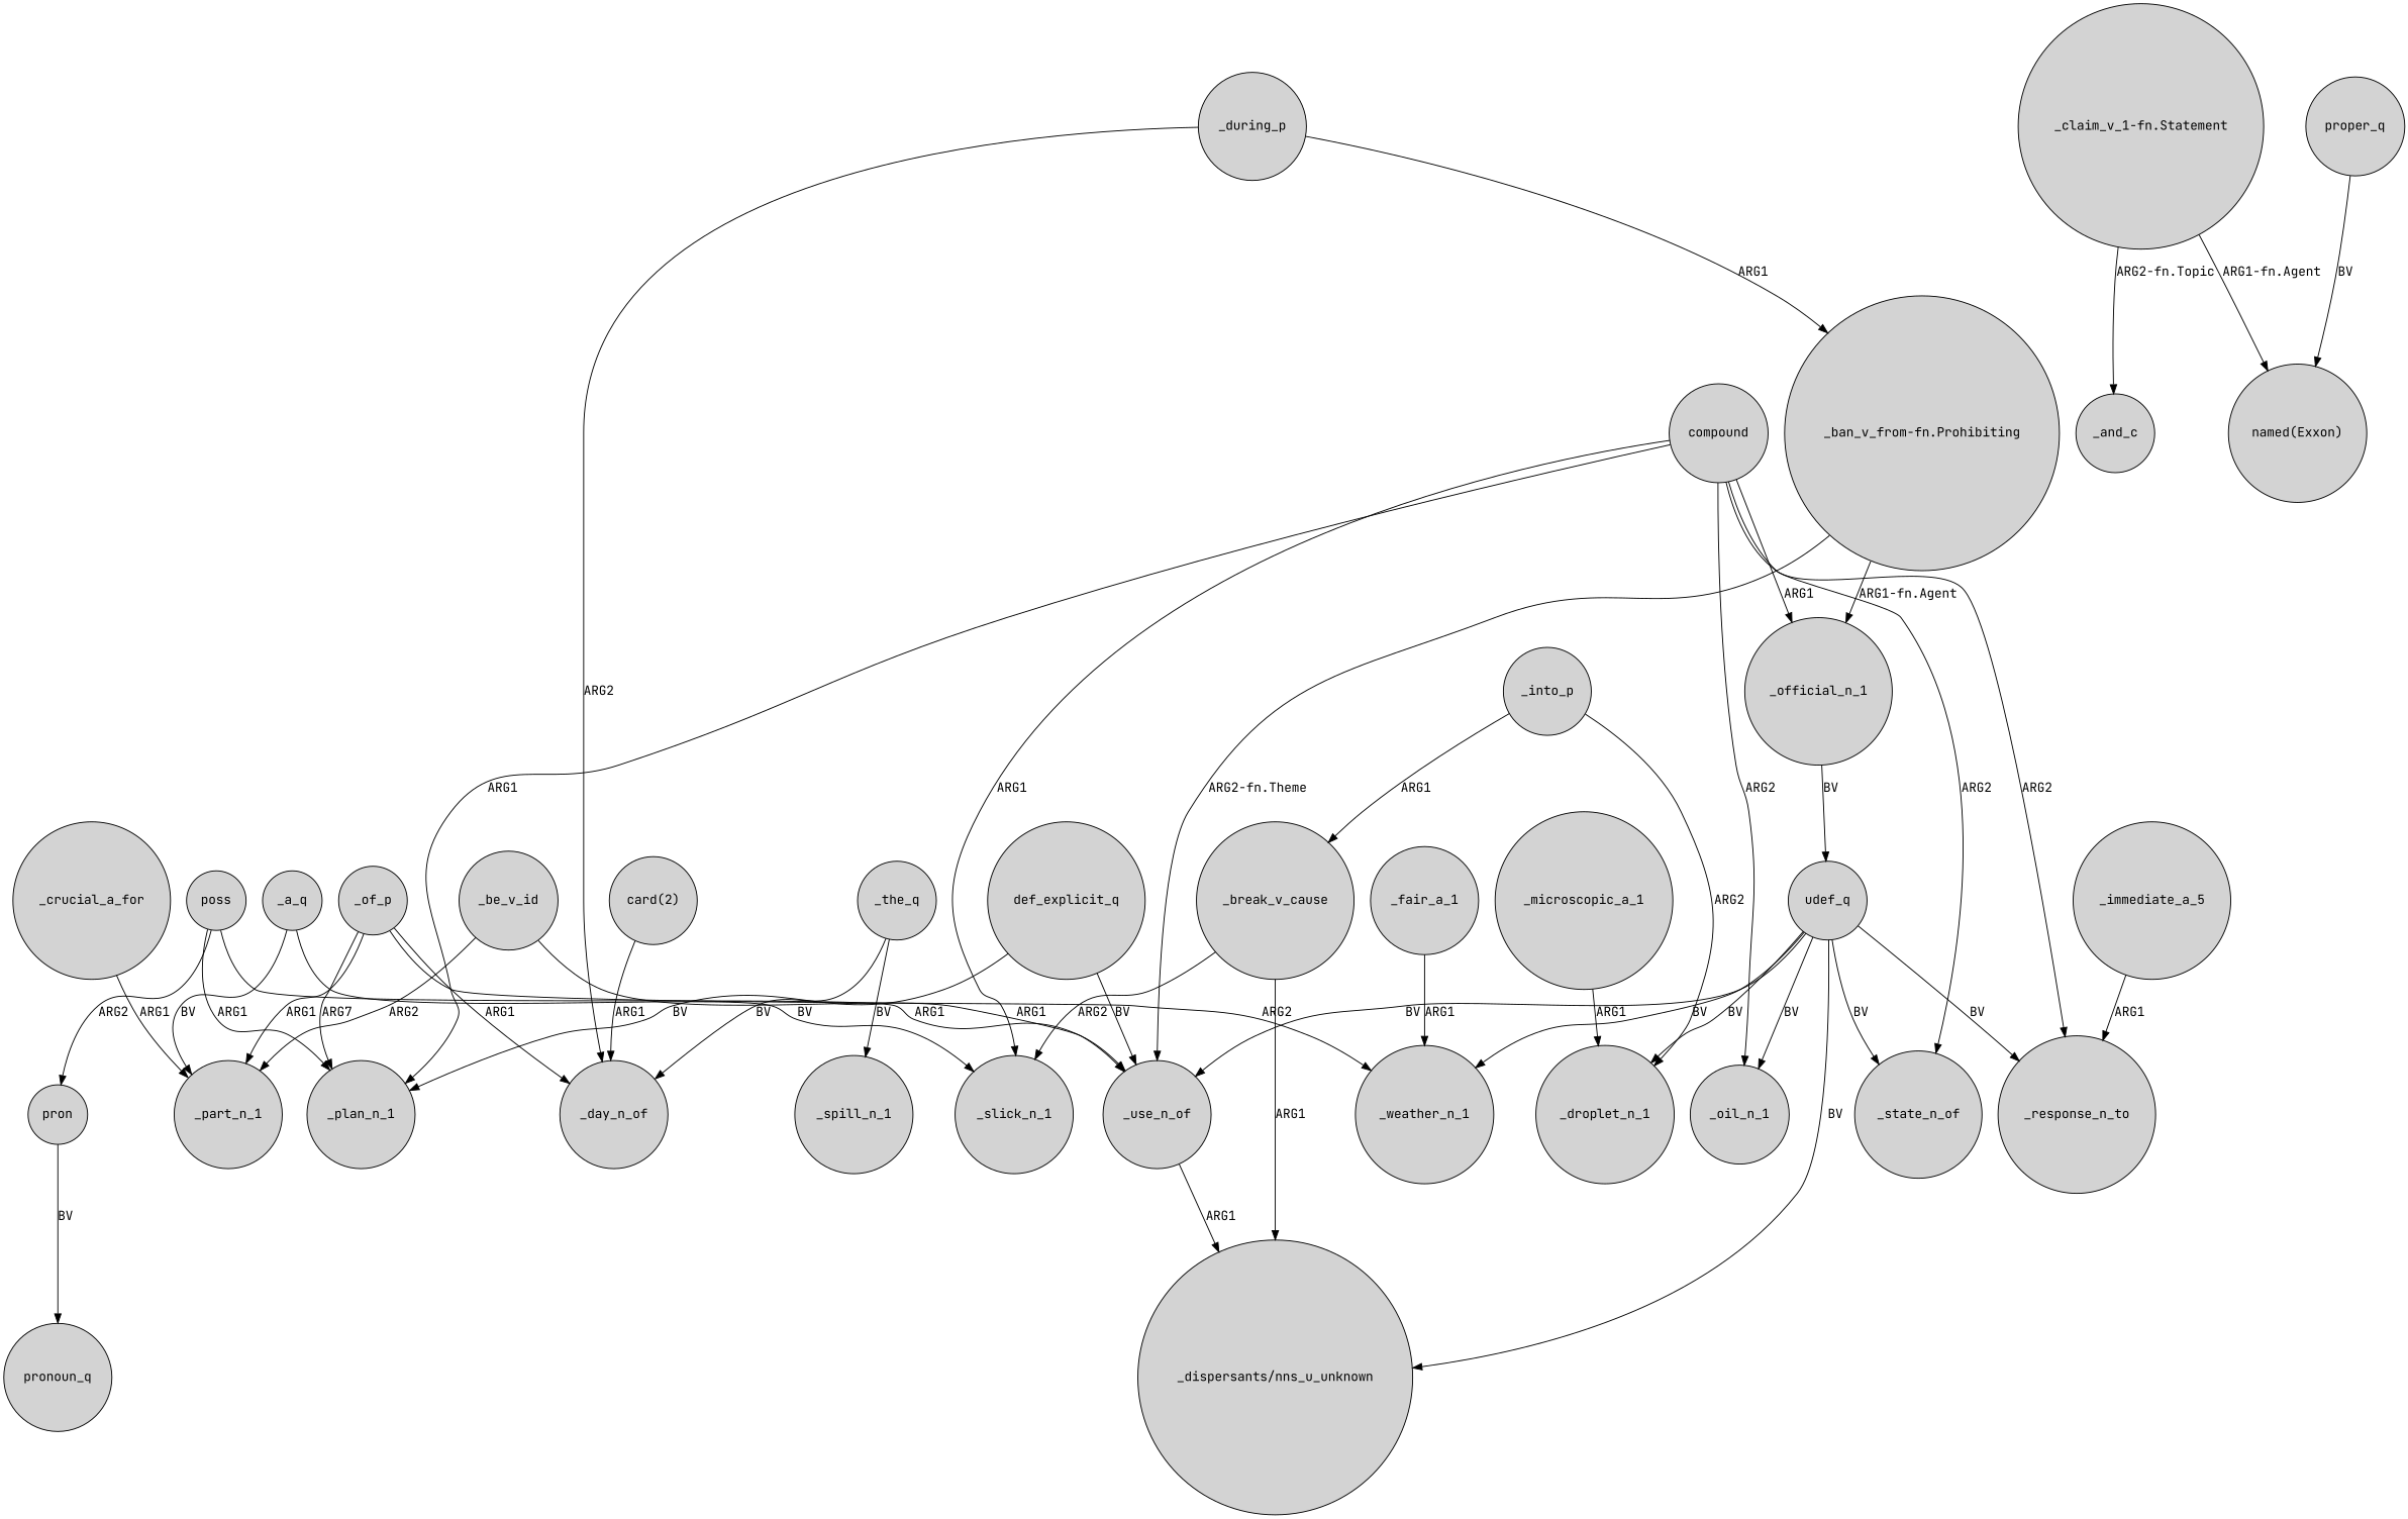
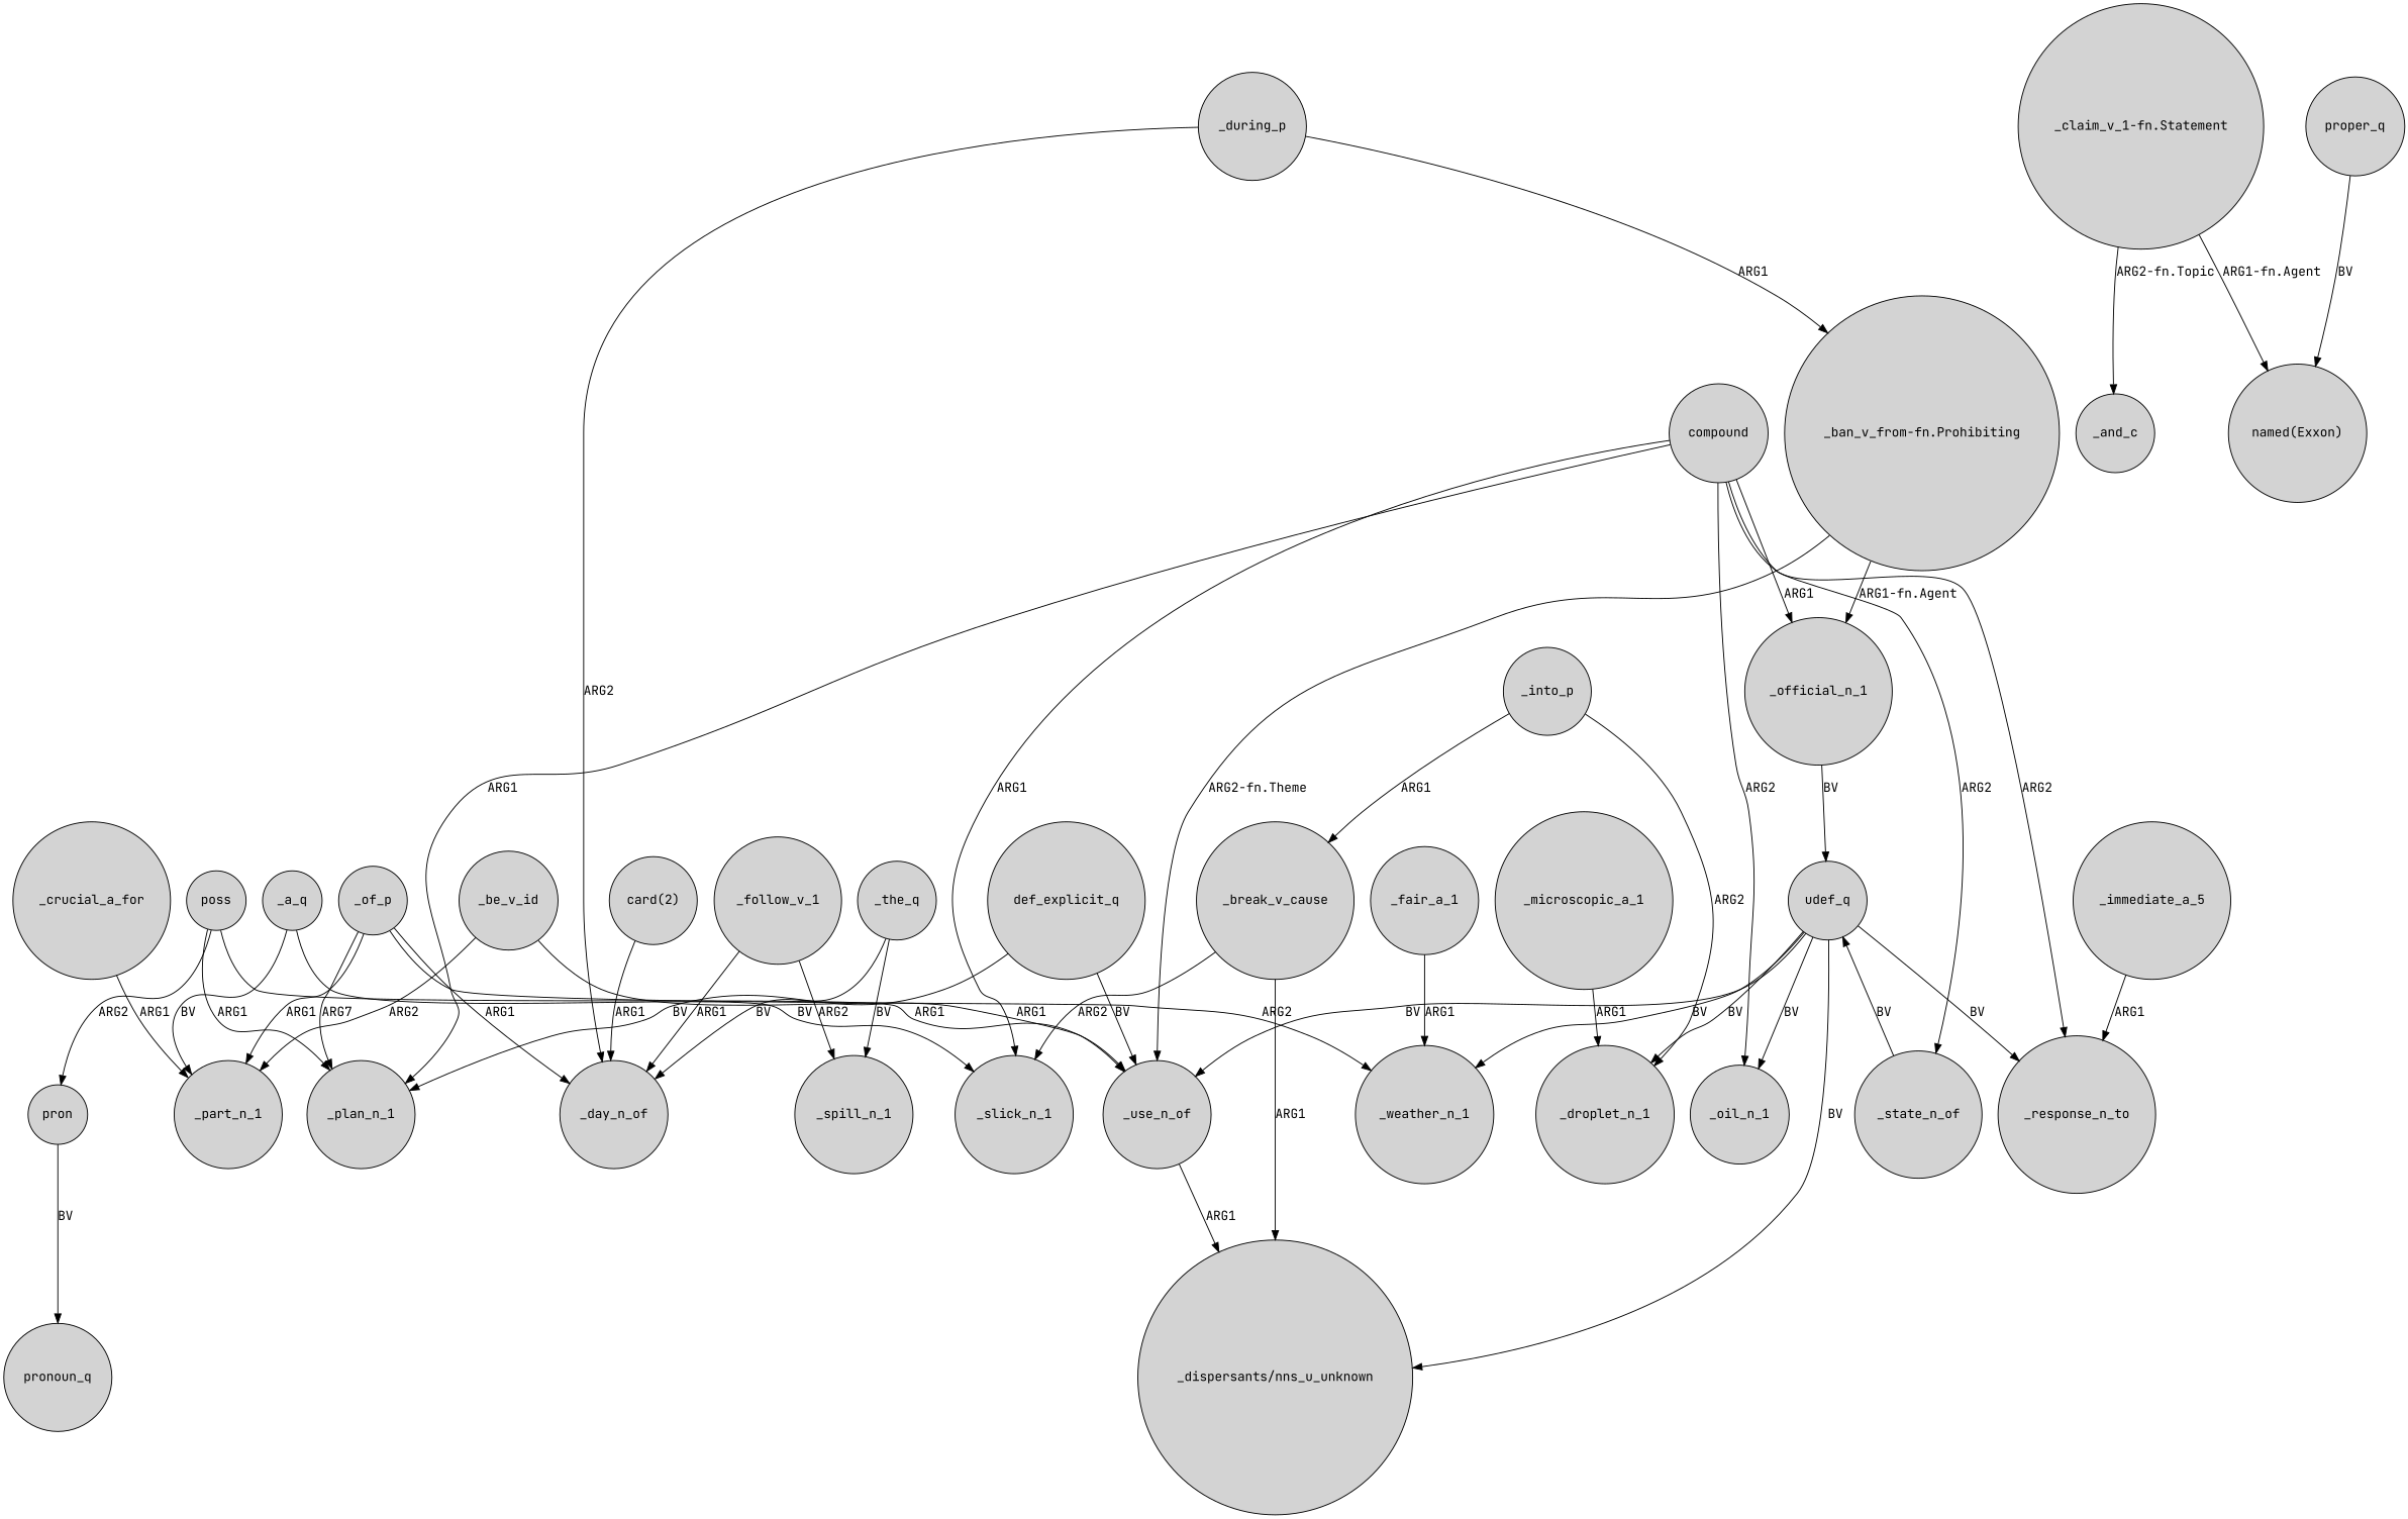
  digraph {
    fontname="JetBrains Mono"
    node [fontname="JetBrains Mono" shape=circle style=filled]
    edge [fontname="JetBrains Mono"]
    poss
    _plan_n_1
    _use_n_of
    pron
    "_dispersants/nns_u_unknown"
    pronoun_q
    "_claim_v_1-fn.Statement"
    "named(Exxon)"
    _and_c
    "card(2)"
    _day_n_of
    "_ban_v_from-fn.Prohibiting"
    _official_n_1
    udef_q
    compound
    _slick_n_1
    _state_n_of
    _oil_n_1
    _response_n_to
    _during_p
    _of_p
    _weather_n_1
    _part_n_1
    proper_q
    _droplet_n_1
    _a_q
    def_explicit_q
    _fair_a_1
+   _follow_v_1
    _spill_n_1
    _microscopic_a_1
    _the_q
    _be_v_id
    n34 [label=_immediate_a_5]
    _into_p
    _break_v_cause
    _crucial_a_for
    poss -> _plan_n_1 [label=ARG1]
    poss -> _use_n_of [label=ARG1]
    poss -> pron [label=ARG2]
    _use_n_of -> "_dispersants/nns_u_unknown" [label=ARG1]
    pron -> pronoun_q [label=BV]
    "_claim_v_1-fn.Statement" -> "named(Exxon)" [label="ARG1-fn.Agent"]
    "_claim_v_1-fn.Statement" -> _and_c [label="ARG2-fn.Topic"]
    "card(2)" -> _day_n_of [label=ARG1]
    "_ban_v_from-fn.Prohibiting" -> _use_n_of [label="ARG2-fn.Theme"]
    "_ban_v_from-fn.Prohibiting" -> _official_n_1 [label="ARG1-fn.Agent"]
    _official_n_1 -> udef_q [label=BV]
    udef_q -> _use_n_of [label=BV]
    udef_q -> "_dispersants/nns_u_unknown" [label=BV]
-   udef_q -> _state_n_of [label=BV]
+   _state_n_of -> udef_q [label=BV]
    udef_q -> _oil_n_1 [label=BV]
    udef_q -> _response_n_to [label=BV]
    udef_q -> _weather_n_1 [label=BV]
    udef_q -> _droplet_n_1 [label=BV]
    compound -> _plan_n_1 [label=ARG1]
    compound -> _official_n_1 [label=ARG1]
    compound -> _slick_n_1 [label=ARG1]
    compound -> _state_n_of [label=ARG2]
    compound -> _oil_n_1 [label=ARG2]
    compound -> _response_n_to [label=ARG2]
    _during_p -> _day_n_of [label=ARG2]
    _during_p -> "_ban_v_from-fn.Prohibiting" [label=ARG1]
    _of_p -> _plan_n_1 [label=ARG7]
    _of_p -> _day_n_of [label=ARG1]
    _of_p -> _weather_n_1 [label=ARG2]
    _of_p -> _part_n_1 [label=ARG1]
    proper_q -> "named(Exxon)" [label=BV]
    _a_q -> _slick_n_1 [label=BV]
    _a_q -> _part_n_1 [label=BV]
    def_explicit_q -> _plan_n_1 [label=BV]
    def_explicit_q -> _use_n_of [label=BV]
    _fair_a_1 -> _weather_n_1 [label=ARG1]
+   _follow_v_1 -> _day_n_of [label=ARG1]
+   _follow_v_1 -> _spill_n_1 [label=ARG2]
    _microscopic_a_1 -> _droplet_n_1 [label=ARG1]
    _the_q -> _day_n_of [label=BV]
    _the_q -> _spill_n_1 [label=BV]
    _be_v_id -> _use_n_of [label=ARG1]
    _be_v_id -> _part_n_1 [label=ARG2]
    n34 -> _response_n_to [label=ARG1]
    _into_p -> _droplet_n_1 [label=ARG2]
    _into_p -> _break_v_cause [label=ARG1]
    _break_v_cause -> "_dispersants/nns_u_unknown" [label=ARG1]
    _break_v_cause -> _slick_n_1 [label=ARG2]
    _crucial_a_for -> _part_n_1 [label=ARG1]
  }
